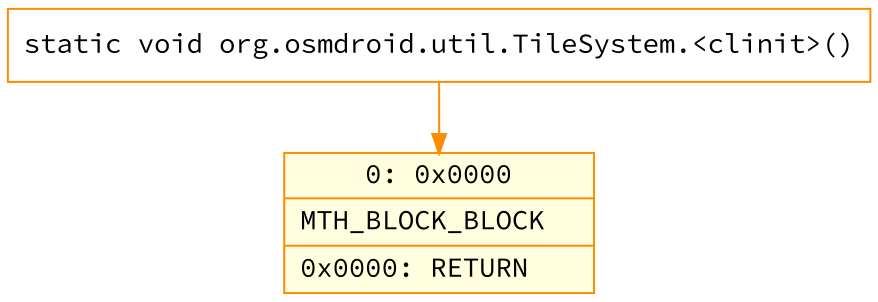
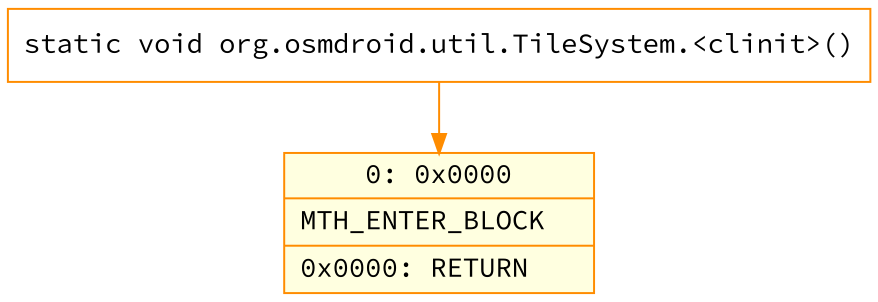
  digraph {
    fontname="Source Code Pro"
    node [shape=record style=filled color=darkorange fontname="Source Code Pro"]
-   n1 [label="{0\:\ 0x0000|MTH_BLOCK_BLOCK\l|0x0000: RETURN   \l}" fillcolor=lightyellow]
+   n1 [label="{0\:\ 0x0000|MTH_ENTER_BLOCK\l|0x0000: RETURN   \l}" fillcolor=lightyellow]
    n2 [label="{static void org.osmdroid.util.TileSystem.\<clinit\>() }" fillcolor=white]
    n2 -> n1 [color=darkorange fontname="Source Code Pro"]
  }
